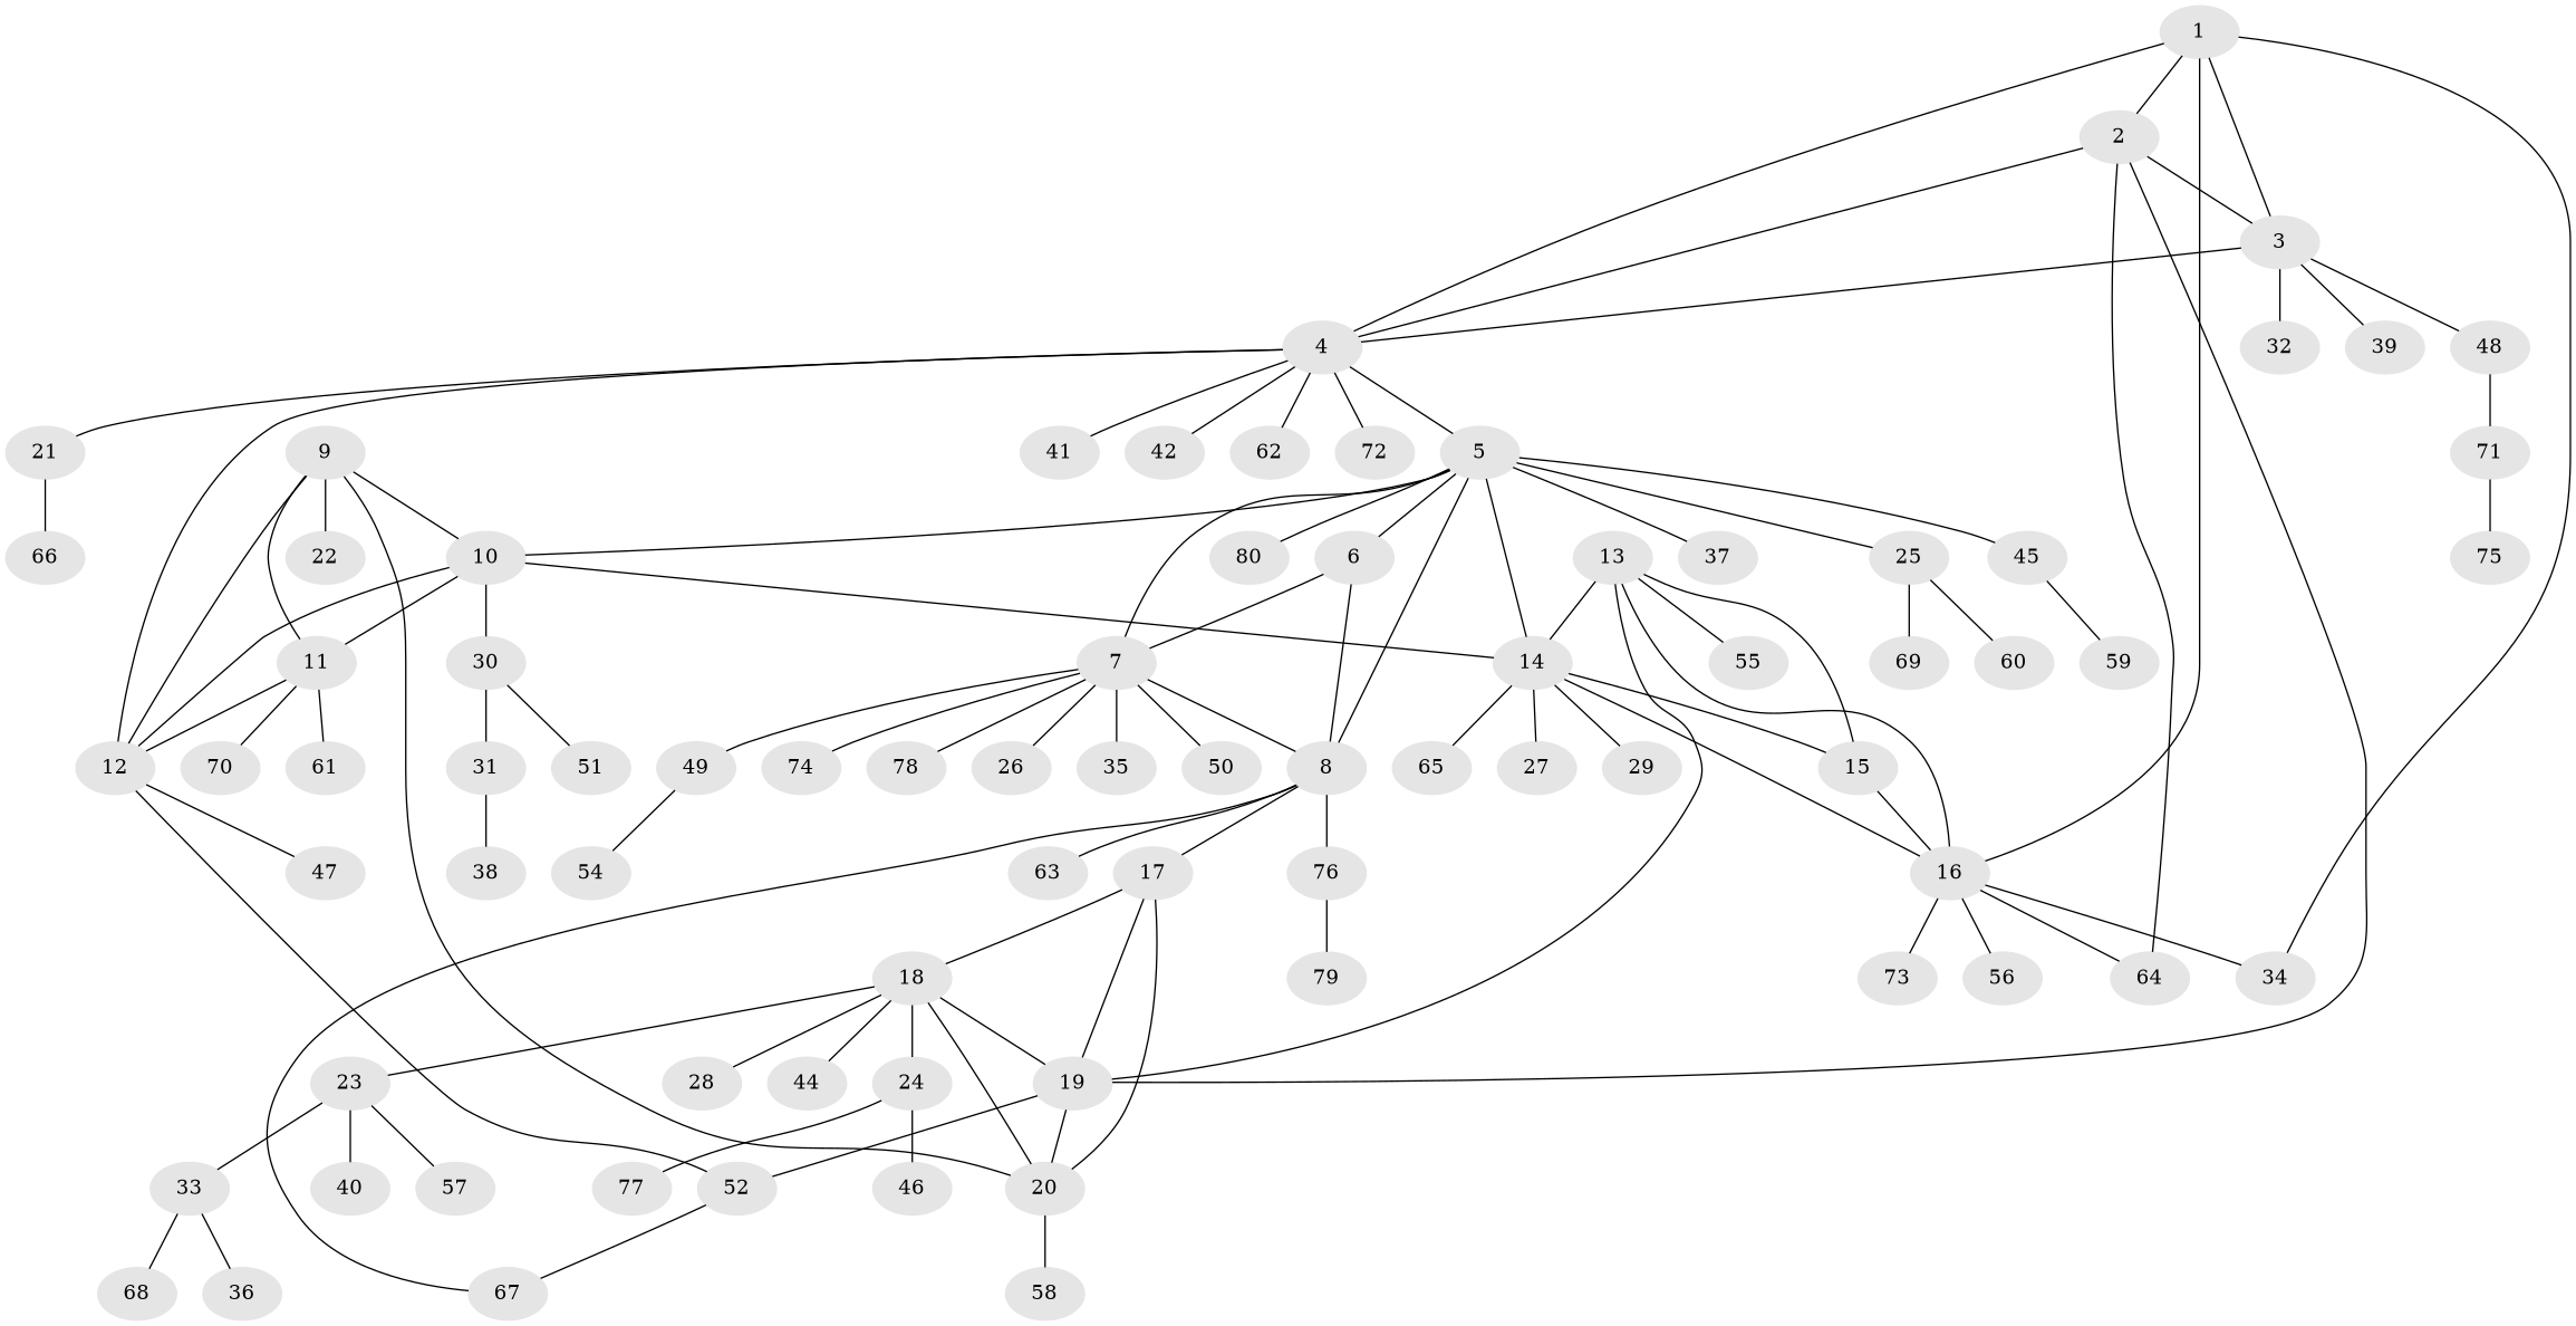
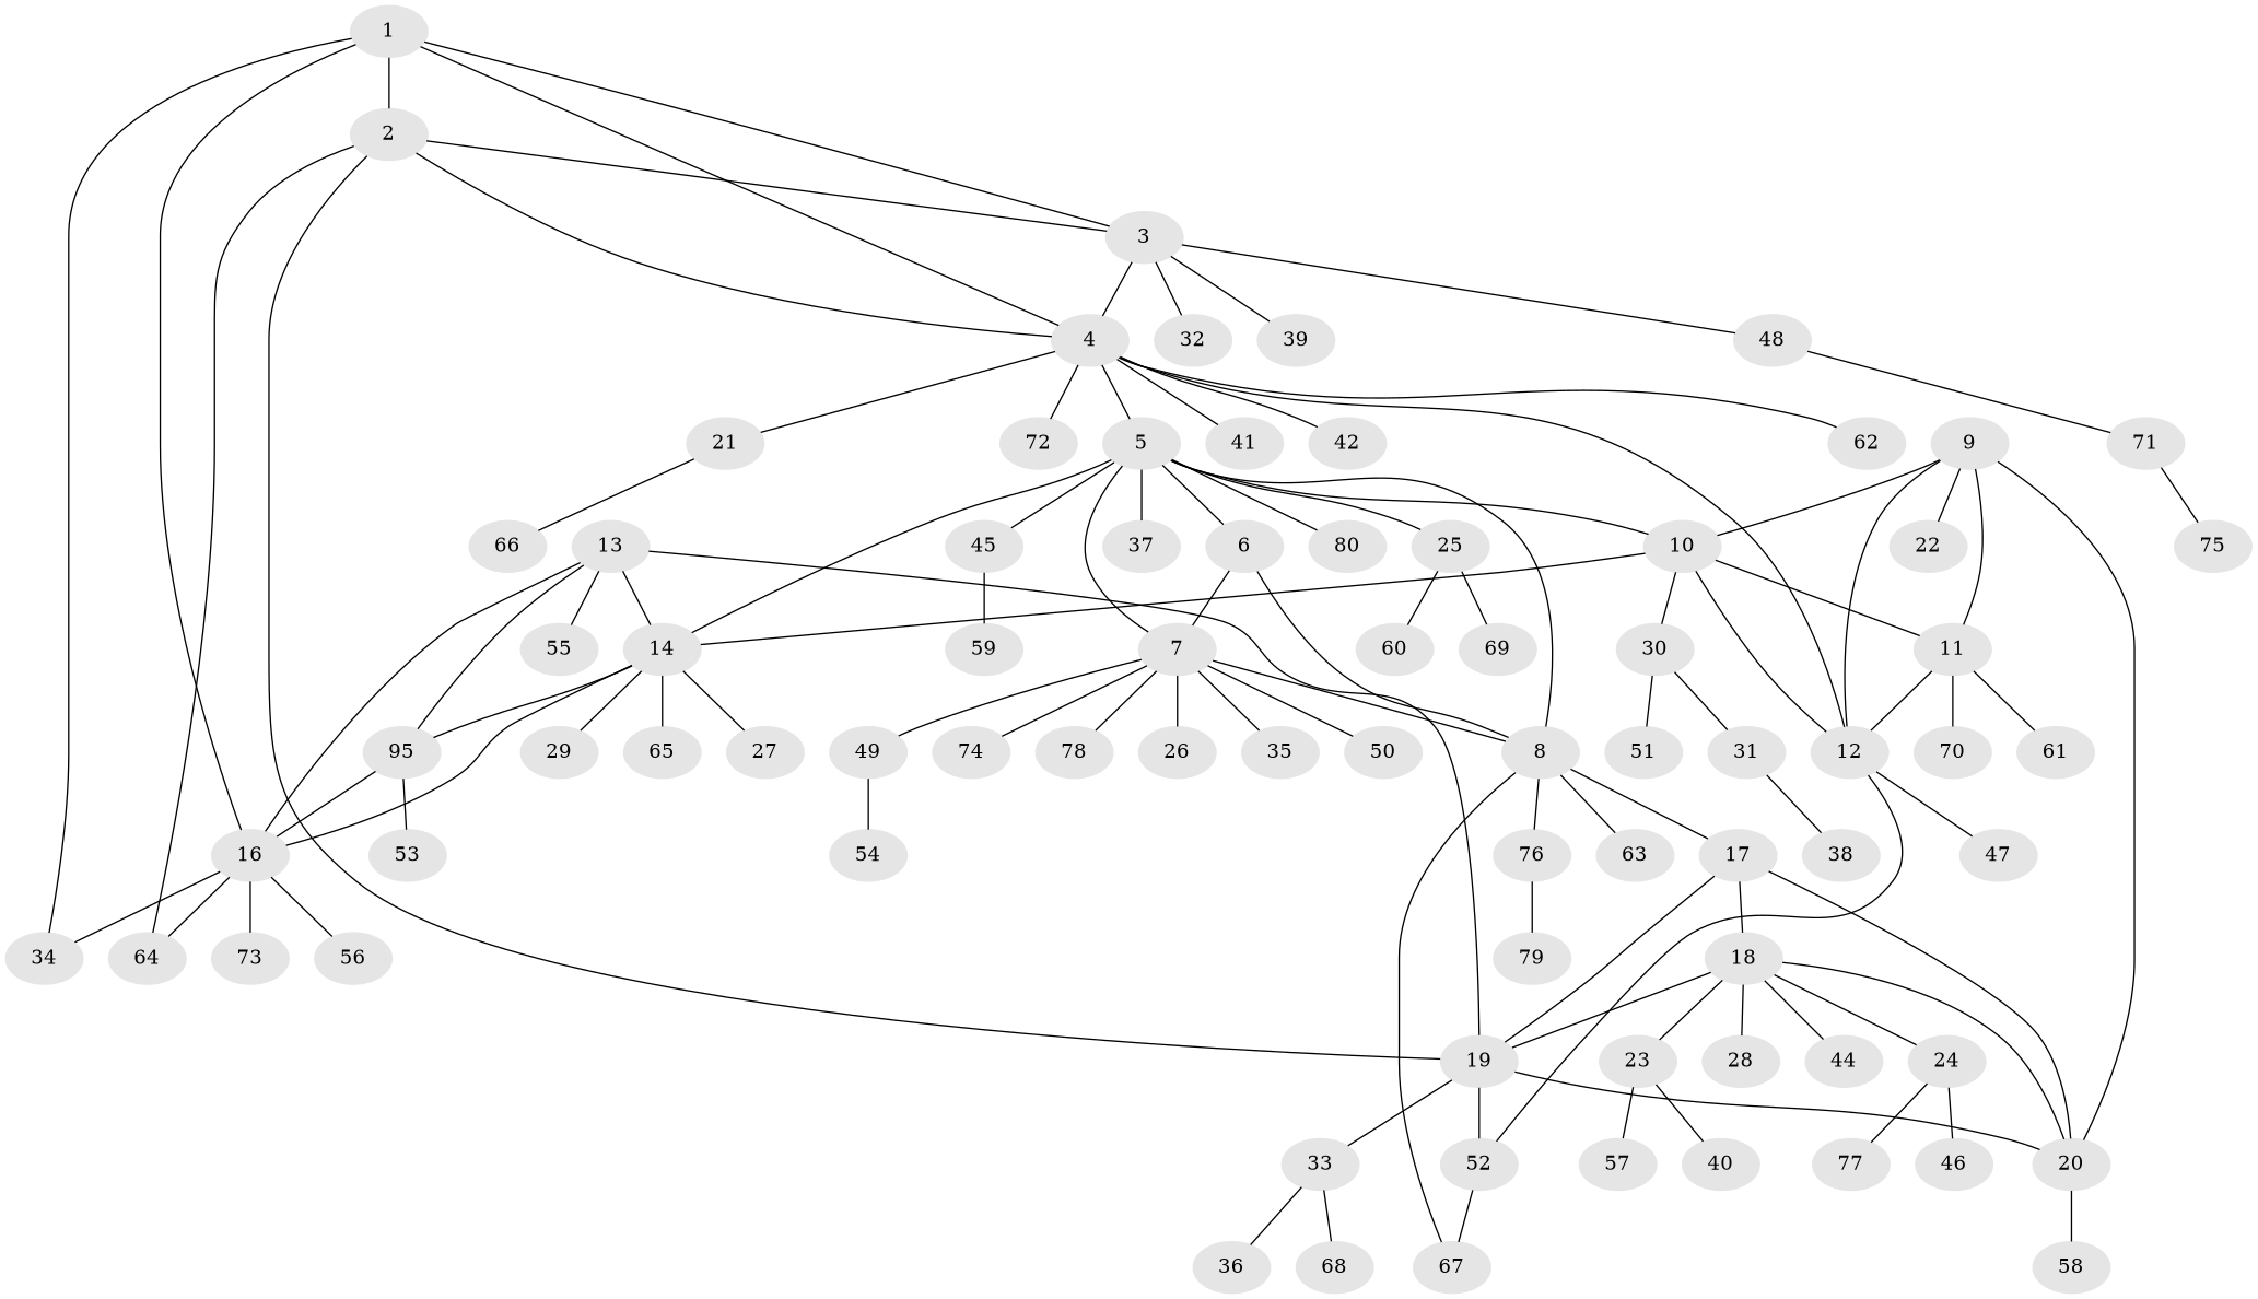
  graph {
    node [color=gray90 style=filled]
    1
    2
    3
    4
    16
    34
    19
    64
    32
    39
    48
    5
    12
    21
    41
    42
    62
    72
    56
    73
    20
    52
    33
    71
    6
    7
    8
    10
    14
    25
    37
    45
    80
    47
    66
    26
    35
    49
    50
    74
    78
    17
    63
    67
    76
    11
    30
-   15
+   15 [label=95]
    27
    29
    65
    69
    60
    59
    54
    18
    79
    9
    22
    61
    70
    58
    31
    51
    13
    55
+   53
    23
    24
    28
    44
    40
    57
    46
    77
    36
    68
    38
    75
    1 -- 2
    1 -- 3
    1 -- 4
    1 -- 16
    1 -- 34
    2 -- 3
    2 -- 4
    2 -- 19
    2 -- 64
    3 -- 4
    3 -- 32
    3 -- 39
    3 -- 48
    4 -- 5
    4 -- 12
    4 -- 21
    4 -- 41
    4 -- 42
    4 -- 62
    4 -- 72
    16 -- 34
    16 -- 64
    16 -- 56
    16 -- 73
    19 -- 20
    19 -- 52
-   23 -- 33
+   19 -- 33
    48 -- 71
    5 -- 6
    5 -- 7
    5 -- 8
    5 -- 10
    5 -- 14
    5 -- 25
    5 -- 37
    5 -- 45
    5 -- 80
    12 -- 52
    12 -- 47
    21 -- 66
    20 -- 58
    52 -- 67
    33 -- 36
    33 -- 68
    71 -- 75
    6 -- 7
    6 -- 8
    7 -- 8
    7 -- 26
    7 -- 35
    7 -- 49
    7 -- 50
    7 -- 74
    7 -- 78
    8 -- 17
    8 -- 63
    8 -- 67
    8 -- 76
    10 -- 12
    10 -- 14
    10 -- 11
    10 -- 30
    14 -- 16
    14 -- 15
    14 -- 27
    14 -- 29
    14 -- 65
    25 -- 69
    25 -- 60
    45 -- 59
    49 -- 54
    17 -- 19
    17 -- 20
    17 -- 18
    76 -- 79
    11 -- 12
    11 -- 61
    11 -- 70
    30 -- 31
    30 -- 51
    15 -- 16
+   15 -- 53
    18 -- 19
    18 -- 20
    18 -- 23
    18 -- 24
    18 -- 28
    18 -- 44
    9 -- 12
    9 -- 20
    9 -- 10
    9 -- 11
    9 -- 22
    31 -- 38
    13 -- 16
    13 -- 19
    13 -- 14
    13 -- 15
    13 -- 55
    23 -- 40
    23 -- 57
    24 -- 46
    24 -- 77
  }
